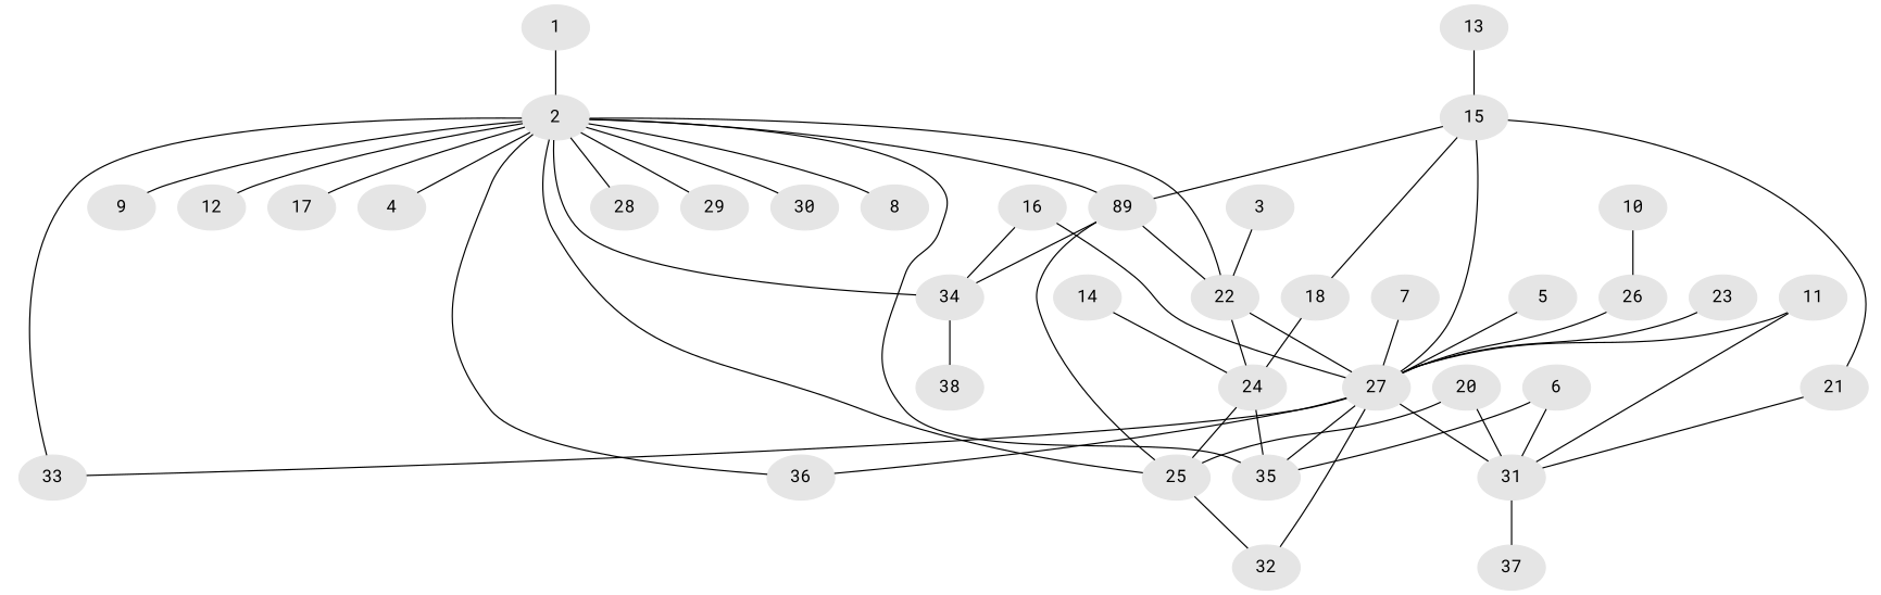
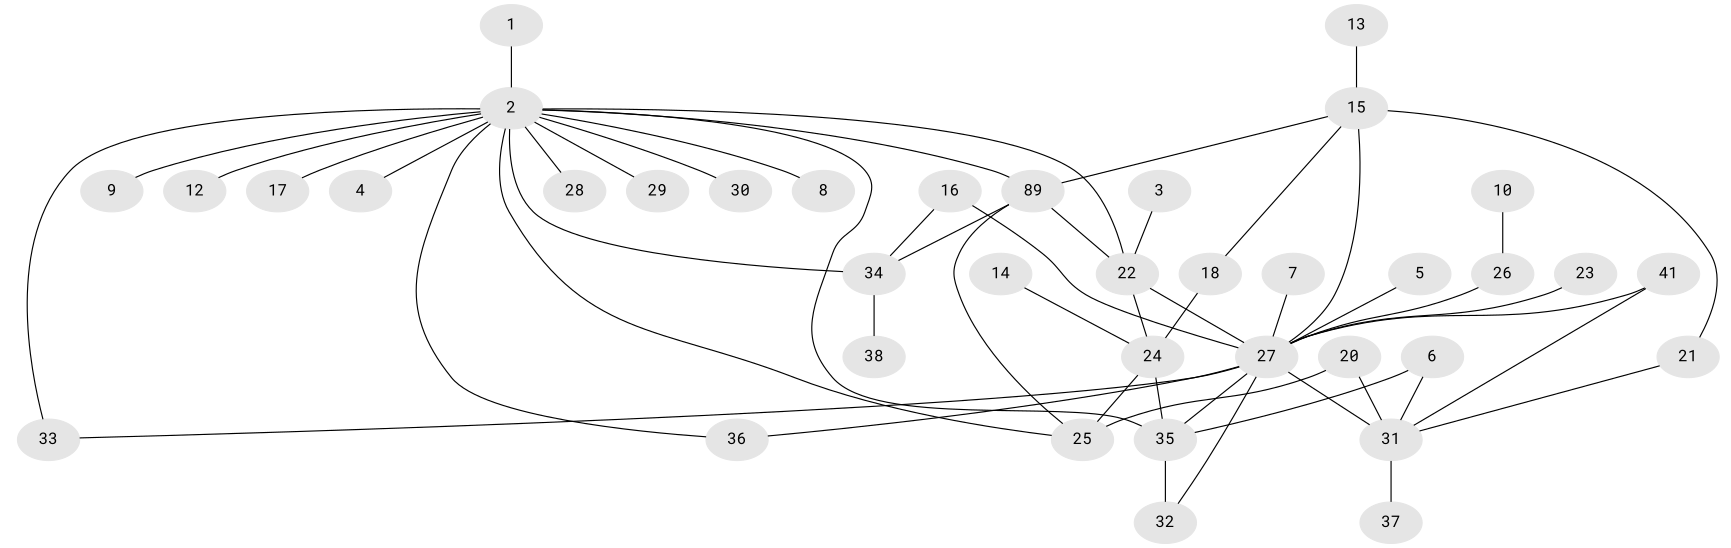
  graph {
    fontname="Roboto Mono"
    node [color=gray90 fontname="Roboto Mono" style=filled]
    edge [fontname="Roboto Mono" weight=1.0]
    1
    2
    4
    8
    9
    12
    17
    n8 [label=89]
    22
    25
    28
    29
    30
    33
    34
    35
    36
    27
    24
    32
    38
    3
    5
    31
    6
    37
    7
    10
    26
-   11
+   11 [label=41]
    13
    15
    18
    21
    14
    16
    20
    23
    1 -- 2
    2 -- 4
    2 -- 8 [weight=2.0]
    2 -- 9
    2 -- 12
    2 -- 17
    2 -- n8
    2 -- 22
    2 -- 25
    2 -- 28
    2 -- 29
    2 -- 30
    2 -- 33 [weight=2.0]
    2 -- 34
    2 -- 35
    2 -- 36
    n8 -- 22
    n8 -- 25
    n8 -- 34
    22 -- 27 [weight=2.0]
    22 -- 24
-   25 -- 32
+   35 -- 32
    34 -- 38
    27 -- 33
    27 -- 35
    27 -- 36
    27 -- 32
    27 -- 31 [weight=2.0]
    24 -- 25
    24 -- 35 [weight=2.0]
    3 -- 22
    5 -- 27
    31 -- 37
    6 -- 35
    6 -- 31
    7 -- 27
    10 -- 26
    26 -- 27
    11 -- 27
    11 -- 31
    13 -- 15
    15 -- n8
    15 -- 27 [weight=2.0]
    15 -- 18
    15 -- 21
    18 -- 24
    21 -- 31
    14 -- 24
    16 -- 34
    16 -- 27
    20 -- 25
    20 -- 31
    23 -- 27
  }
